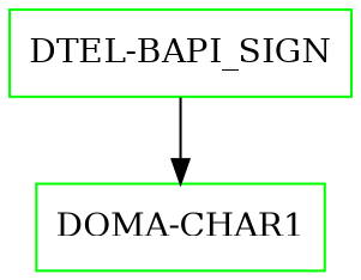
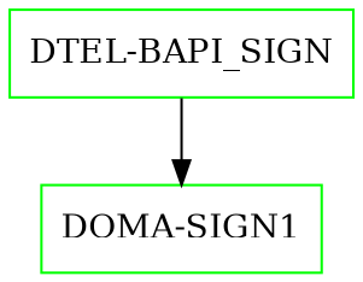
  digraph {
    node [color=green shape=box]
    "DTEL-BAPI_SIGN"
-   "DOMA-CHAR1"
+   "DOMA-CHAR1" [label="DOMA-SIGN1"]
    "DTEL-BAPI_SIGN" -> "DOMA-CHAR1"
  }
